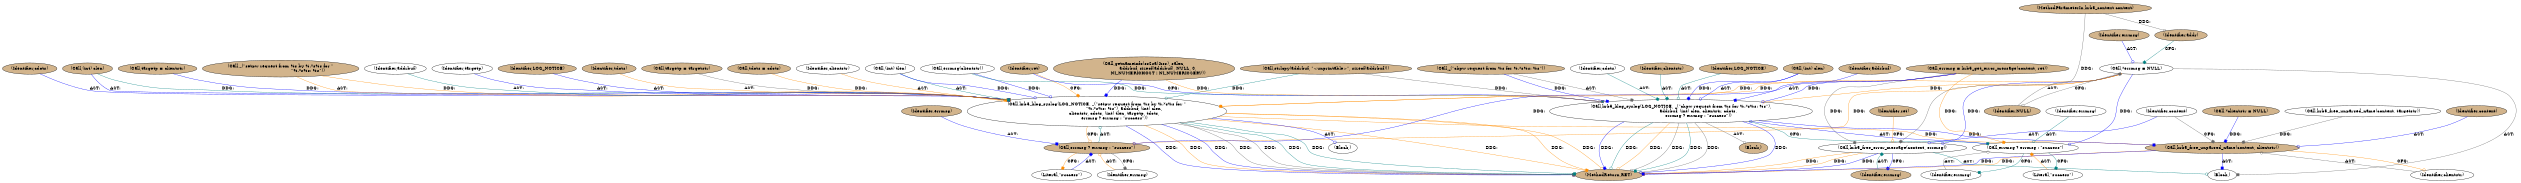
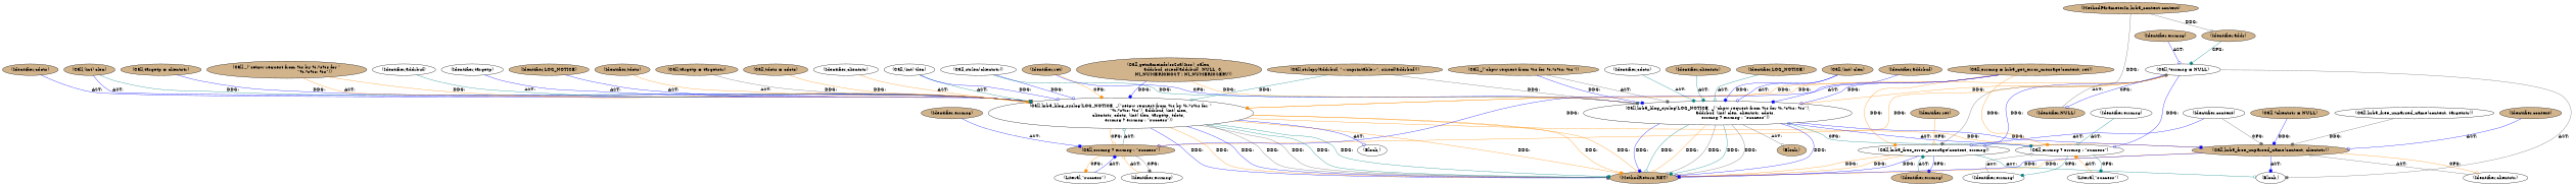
  digraph {
    node [fillcolor=tan style=filled]
    edge [arrowhead=odot color=blue]
    n1 [fillcolor=white label="(Call,*errmsg = NULL)"]
    n2 [fillcolor=white label="(Call,krb5_klog_syslog(LOG_NOTICE, _(\"setpw request from %s by %.*s%s for \"\n                                       \"%.*s%s: %s\"), addrbuf, (int) clen,\n                         clientstr, cdots, (int) tlen, targetp, tdots,\n                         errmsg ? errmsg : \"success\"))"]
    n3 [fillcolor=white label="(Call,krb5_free_error_message(context, errmsg))"]
    n4 [label="(Call,errmsg ? errmsg : \"success\")"]
    n5 [fillcolor=white label="(Call,krb5_klog_syslog(LOG_NOTICE, _(\"chpw request from %s for %.*s%s: %s\"),\n                         addrbuf, (int) clen, clientstr, cdots,\n                         errmsg ? errmsg : \"success\"))"]
    n6 [fillcolor=white label="(Call,errmsg ? errmsg : \"success\")"]
    n7 [fillcolor=white label="(Block,)"]
    n8 [label="(Identifier,NULL)"]
    n9 [label="(MethodReturn,RET)"]
    n10 [label="(Call,krb5_free_unparsed_name(context, clientstr))"]
    n11 [fillcolor=white label="(Block,)"]
    n12 [label="(Identifier,errmsg)"]
    n13 [fillcolor=white label="(Literal,\"success\")"]
    n14 [fillcolor=white label="(Identifier,errmsg)"]
    n15 [label="(Block,)"]
    n16 [fillcolor=white label="(Literal,\"success\")"]
    n17 [fillcolor=white label="(Identifier,errmsg)"]
    n18 [fillcolor=white label="(Identifier,clientstr)"]
    n19 [label="(Identifier,context)"]
    n20 [label="(Call,strlcpy(addrbuf, \"<unprintable>\", sizeof(addrbuf)))"]
    n21 [label="(Identifier,ret)"]
-   n22 [fillcolor=white label="(Call,errmsg(clientstr))"]
+   n22 [fillcolor=white label="(Call,strlen(clientstr))"]
    n23 [label="(Call,(int) clen)"]
    n24 [fillcolor=white label="(Identifier,errmsg)"]
    n25 [label="(Call,*clientstr = NULL)"]
    n26 [fillcolor=white label="(Call,krb5_free_unparsed_name(context, targetstr))"]
    n27 [label="(Identifier,addrbuf)"]
    n28 [label="(Identifier,cdots)"]
    n29 [label="(Identifier,errmsg)"]
    n30 [label="(Call,_(\"chpw request from %s for %.*s%s: %s\"))"]
    n31 [label="(Identifier,ret)"]
    n32 [label="(Call,(int) clen)"]
    n33 [label="(Call,targetp = clientstr)"]
    n34 [fillcolor=white label="(Identifier,cdots)"]
    n35 [label="(MethodParameterIn,krb5_context context)"]
    n36 [label="(Identifier,addr)"]
    n37 [label="(Call,getnameinfo(ss2sa(&ss), salen,\n                    addrbuf, sizeof(addrbuf), NULL, 0,\n                    NI_NUMERICHOST | NI_NUMERICSERV))"]
    n38 [label="(Call,_(\"setpw request from %s by %.*s%s for \"\n                                       \"%.*s%s: %s\"))"]
    n39 [fillcolor=white label="(Identifier,addrbuf)"]
    n40 [fillcolor=white label="(Identifier,targetp)"]
    n41 [label="(Identifier,LOG_NOTICE)"]
    n42 [label="(Identifier,clientstr)"]
    n43 [label="(Identifier,tdots)"]
    n44 [label="(Call,targetp = targetstr)"]
    n45 [fillcolor=white label="(Identifier,context)"]
    n46 [label="(Call,tdots = cdots)"]
    n47 [fillcolor=white label="(Identifier,clientstr)"]
    n48 [label="(Call,errmsg = krb5_get_error_message(context, ret))"]
    n49 [fillcolor=white label="(Call,(int) tlen)"]
    n50 [label="(Identifier,errmsg)"]
    n51 [label="(Identifier,LOG_NOTICE)"]
    n1 -> n2 [color=darkorange label="DDG: "]
    n1 -> n3 [label="DDG: "]
    n1 -> n4 [color=darkorange label="DDG: "]
    n1 -> n5 [color=darkorange label="DDG: "]
    n1 -> n6 [label="DDG: "]
    n1 -> n7 [arrowhead=box color=gray40 label="AST: "]
-   n1 -> n8 [color=gray40 label="CFG: "]
+   n1 -> n8 [label="CFG: "]
    n2 -> n4 [color=darkorange label="CFG: "]
    n2 -> n9 [arrowhead=box color=darkorange label="DDG: "]
    n2 -> n9 [color=darkorange label="DDG: "]
    n2 -> n9 [arrowhead=box label="DDG: "]
    n2 -> n9 [arrowhead=box color=darkorange label="DDG: "]
    n2 -> n9 [label="DDG: "]
    n2 -> n9 [color=gray40 label="DDG: "]
    n2 -> n9 [arrowhead=box color=gray40 label="DDG: "]
    n2 -> n9 [color=teal label="DDG: "]
    n2 -> n9 [arrowhead=box color=teal label="DDG: "]
    n2 -> n9 [color=darkorange label="DDG: "]
    n2 -> n10 [color=darkorange label="DDG: "]
    n2 -> n11 [label="AST: "]
    n3 -> n7 [color=teal label="AST: "]
    n3 -> n9 [color=darkorange label="DDG: "]
    n3 -> n9 [color=darkorange label="DDG: "]
    n3 -> n9 [label="DDG: "]
    n3 -> n12 [arrowhead=box label="CFG: "]
    n4 -> n2 [color=teal label="AST: "]
    n4 -> n13 [arrowhead=box color=darkorange label="CFG: "]
    n4 -> n14 [arrowhead=box color=gray40 label="CFG: "]
    n5 -> n6 [arrowhead=box color=teal label="CFG: "]
    n5 -> n9 [arrowhead=box label="DDG: "]
    n5 -> n9 [color=teal label="DDG: "]
    n5 -> n9 [color=darkorange label="DDG: "]
    n5 -> n9 [color=gray40 label="DDG: "]
    n5 -> n9 [arrowhead=box color=teal label="DDG: "]
    n5 -> n9 [color=gray40 label="DDG: "]
    n5 -> n9 [label="DDG: "]
    n5 -> n10 [arrowhead=box label="DDG: "]
    n5 -> n15 [color=gray40 label="AST: "]
    n6 -> n5 [label="AST: "]
    n6 -> n16 [arrowhead=box color=teal label="CFG: "]
    n6 -> n17 [arrowhead=box color=teal label="CFG: "]
    n8 -> n1 [arrowhead=box color=gray40 label="AST: "]
    n10 -> n7 [arrowhead=box label="AST: "]
    n10 -> n9 [arrowhead=box color=darkorange label="DDG: "]
    n10 -> n9 [arrowhead=box label="DDG: "]
    n10 -> n18 [color=darkorange label="CFG: "]
    n12 -> n3 [arrowhead=box color=teal label="AST: "]
    n13 -> n4 [arrowhead=box label="AST: "]
    n14 -> n4 [color=darkorange label="AST: "]
    n16 -> n6 [arrowhead=box color=darkorange label="AST: "]
    n17 -> n6 [color=gray40 label="AST: "]
    n18 -> n10 [color=gray40 label="AST: "]
    n19 -> n10 [label="AST: "]
    n20 -> n2 [color=teal label="DDG: "]
    n20 -> n5 [color=gray40 label="DDG: "]
    n21 -> n3 [color=darkorange label="CFG: "]
    n22 -> n2 [label="DDG: "]
    n22 -> n5 [arrowhead=box color=teal label="DDG: "]
    n23 -> n5 [label="AST: "]
    n23 -> n5 [arrowhead=box label="DDG: "]
    n24 -> n6 [color=teal label="AST: "]
    n25 -> n10 [arrowhead=box label="DDG: "]
    n26 -> n10 [arrowhead=box color=gray40 label="DDG: "]
    n27 -> n5 [arrowhead=box label="AST: "]
    n28 -> n2 [label="AST: "]
    n29 -> n4 [arrowhead=box label="AST: "]
    n30 -> n5 [arrowhead=box color=gray40 label="AST: "]
    n30 -> n5 [arrowhead=box label="DDG: "]
    n31 -> n2 [arrowhead=box color=darkorange label="CFG: "]
    n31 -> n5 [label="CFG: "]
    n32 -> n2 [label="AST: "]
    n32 -> n2 [arrowhead=box color=teal label="DDG: "]
    n33 -> n2 [arrowhead=box label="DDG: "]
    n34 -> n5 [arrowhead=box color=teal label="AST: "]
    n35 -> n3 [arrowhead=box color=gray40 label="DDG: "]
    n35 -> n36 [color=gray40 label="DDG: "]
    n36 -> n1 [arrowhead=box color=teal label="CFG: "]
    n37 -> n2 [arrowhead=box label="DDG: "]
    n37 -> n5 [color=darkorange label="DDG: "]
    n38 -> n2 [arrowhead=box color=darkorange label="AST: "]
    n38 -> n2 [arrowhead=box color=darkorange label="DDG: "]
    n39 -> n2 [color=teal label="AST: "]
    n40 -> n2 [label="AST: "]
    n41 -> n2 [arrowhead=box label="AST: "]
    n42 -> n5 [arrowhead=box color=teal label="AST: "]
    n43 -> n2 [color=darkorange label="AST: "]
    n44 -> n2 [arrowhead=box color=gray40 label="DDG: "]
    n45 -> n3 [label="AST: "]
    n45 -> n10 [arrowhead=box color=gray40 label="CFG: "]
    n46 -> n2 [arrowhead=box color=darkorange label="DDG: "]
    n47 -> n2 [color=darkorange label="AST: "]
    n48 -> n2 [arrowhead=box color=darkorange label="DDG: "]
-   n48 -> n3 [arrowhead=box color=gray40 label="DDG: "]
+   n48 -> n3 [arrowhead=box color=darkorange label="DDG: "]
    n48 -> n4 [label="DDG: "]
    n48 -> n5 [label="DDG: "]
    n48 -> n6 [arrowhead=box color=darkorange label="DDG: "]
    n49 -> n2 [arrowhead=box color=teal label="AST: "]
    n49 -> n2 [label="DDG: "]
    n50 -> n1 [label="AST: "]
    n51 -> n5 [color=teal label="AST: "]
  }
